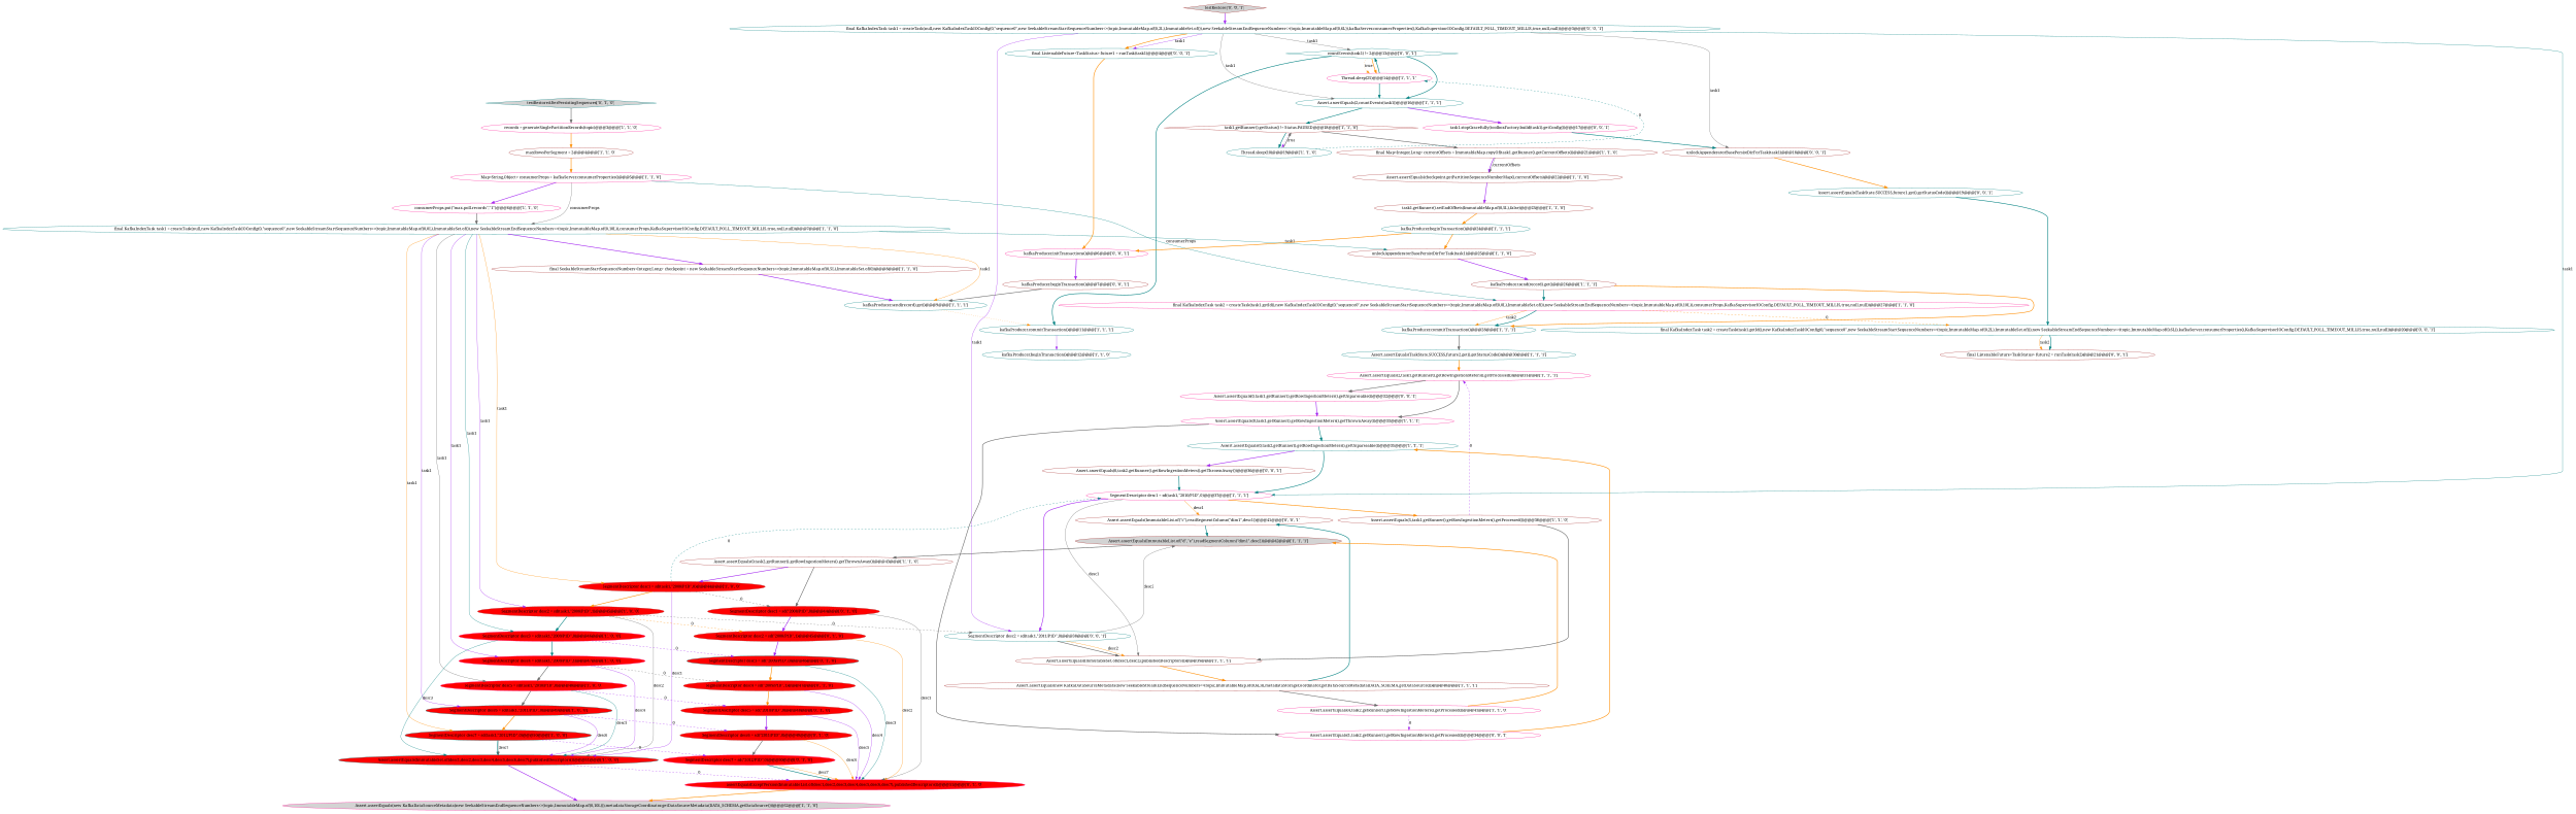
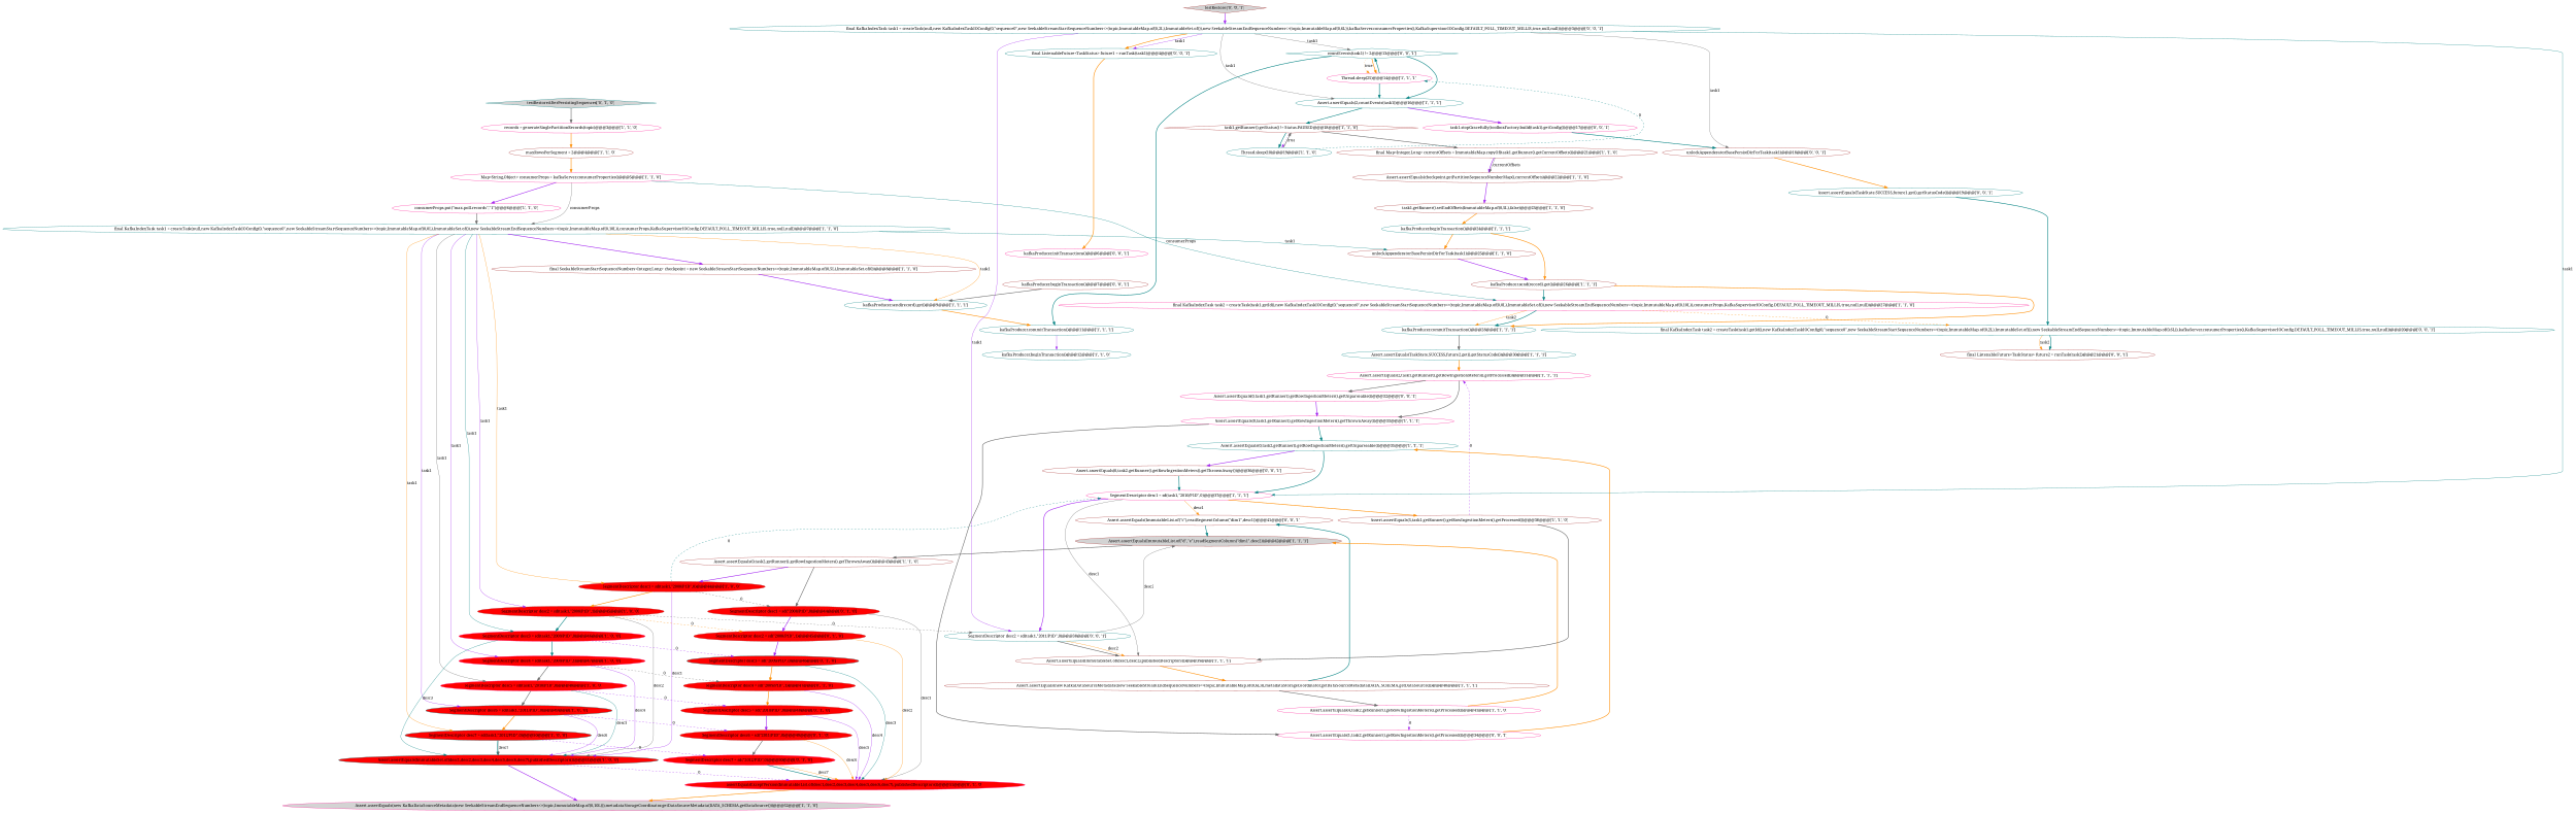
  digraph {
    fontname="Noto Serif"
    node [color=brown fillcolor=white fontname="Noto Serif" shape=ellipse style=filled]
    edge [color=purple fontname="Noto Serif" style=bold]
    n1 [label="unlockAppenderatorBasePersistDirForTask(task1)@@@18@@@['0', '0', '1']"]
    n2 [color=teal label="Assert.assertEquals(TaskState.SUCCESS,future1.get().getStatusCode())@@@19@@@['0', '0', '1']"]
    n3 [color=teal label="final KafkaIndexTask task2 = createTask(task1.getId(),new KafkaIndexTaskIOConfig(0,\"sequence0\",new SeekableStreamStartSequenceNumbers<>(topic,ImmutableMap.of(0,2L),ImmutableSet.of()),new SeekableStreamEndSequenceNumbers<>(topic,ImmutableMap.of(0,6L)),kafkaServer.consumerProperties(),KafkaSupervisorIOConfig.DEFAULT_POLL_TIMEOUT_MILLIS,true,null,null))@@@20@@@['0', '0', '1']"]
    n4 [color=deeppink label="Map<String,Object> consumerProps = kafkaServer.consumerProperties()@@@5@@@['1', '1', '0']"]
    n5 [color=teal label="final KafkaIndexTask task1 = createTask(null,new KafkaIndexTaskIOConfig(0,\"sequence0\",new SeekableStreamStartSequenceNumbers<>(topic,ImmutableMap.of(0,0L),ImmutableSet.of()),new SeekableStreamEndSequenceNumbers<>(topic,ImmutableMap.of(0,10L)),consumerProps,KafkaSupervisorIOConfig.DEFAULT_POLL_TIMEOUT_MILLIS,true,null,null))@@@7@@@['1', '1', '0']"]
    n6 [color=deeppink label="final KafkaIndexTask task2 = createTask(task1.getId(),new KafkaIndexTaskIOConfig(0,\"sequence0\",new SeekableStreamStartSequenceNumbers<>(topic,ImmutableMap.of(0,0L),ImmutableSet.of()),new SeekableStreamEndSequenceNumbers<>(topic,ImmutableMap.of(0,10L)),consumerProps,KafkaSupervisorIOConfig.DEFAULT_POLL_TIMEOUT_MILLIS,true,null,null))@@@27@@@['1', '1', '0']"]
    n7 [color=deeppink label="consumerProps.put(\"max.poll.records\",\"1\")@@@6@@@['1', '1', '0']"]
    n8 [fillcolor=red label="SegmentDescriptor desc1 = sd(task1,\"2008/P1D\",0)@@@44@@@['1', '0', '0']"]
    n9 [fillcolor=red label="SegmentDescriptor desc2 = sd(task1,\"2008/P1D\",1)@@@45@@@['1', '0', '0']"]
    n10 [color=deeppink fillcolor=red label="SegmentDescriptor desc3 = sd(task1,\"2009/P1D\",0)@@@46@@@['1', '0', '0']"]
    n11 [color=deeppink fillcolor=red label="SegmentDescriptor desc4 = sd(task1,\"2009/P1D\",1)@@@47@@@['1', '0', '0']"]
    n12 [label="final SeekableStreamStartSequenceNumbers<Integer,Long> checkpoint = new SeekableStreamStartSequenceNumbers<>(topic,ImmutableMap.of(0,5L),ImmutableSet.of(0))@@@8@@@['1', '1', '0']"]
    n13 [color=teal fillcolor=red label="SegmentDescriptor desc7 = sd(task1,\"2012/P1D\",0)@@@50@@@['1', '0', '0']"]
    n14 [color=teal fillcolor=red label="SegmentDescriptor desc6 = sd(task1,\"2011/P1D\",0)@@@49@@@['1', '0', '0']"]
    n15 [color=teal label="kafkaProducer.send(record).get()@@@9@@@['1', '1', '1']"]
    n16 [label="unlockAppenderatorBasePersistDirForTask(task1)@@@25@@@['1', '1', '0']"]
    n17 [color=deeppink fillcolor=red label="SegmentDescriptor desc5 = sd(task1,\"2010/P1D\",0)@@@48@@@['1', '0', '0']"]
    n18 [color=teal label="kafkaProducer.commitTransaction()@@@28@@@['1', '1', '1']"]
    n19 [fillcolor=red label="SegmentDescriptor desc2 = sd(\"2008/P1D\",1)@@@45@@@['0', '1', '0']"]
    n20 [color=deeppink fillcolor=red label="assertEqualsExceptVersion(ImmutableList.of(desc1,desc2,desc3,desc4,desc5,desc6,desc7),publishedDescriptors())@@@51@@@['0', '1', '0']"]
    n21 [color=teal fillcolor=red label="SegmentDescriptor desc3 = sd(\"2009/P1D\",0)@@@46@@@['0', '1', '0']"]
    n22 [color=deeppink fillcolor=lightgray label="Assert.assertEquals(new KafkaDataSourceMetadata(new SeekableStreamEndSequenceNumbers<>(topic,ImmutableMap.of(0,10L))),metadataStorageCoordinator.getDataSourceMetadata(DATA_SCHEMA.getDataSource()))@@@52@@@['1', '1', '0']"]
    n23 [fillcolor=red label="SegmentDescriptor desc4 = sd(\"2009/P1D\",1)@@@47@@@['0', '1', '0']"]
    n24 [color=teal fillcolor=red label="Assert.assertEquals(ImmutableSet.of(desc1,desc2,desc3,desc4,desc5,desc6,desc7),publishedDescriptors())@@@51@@@['1', '0', '0']"]
    n25 [color=deeppink label="SegmentDescriptor desc1 = sd(task1,\"2010/P1D\",0)@@@37@@@['1', '1', '1']"]
    n26 [fillcolor=red label="SegmentDescriptor desc1 = sd(\"2008/P1D\",0)@@@44@@@['0', '1', '0']"]
    n27 [label="Assert.assertEquals(ImmutableList.of(\"c\"),readSegmentColumn(\"dim1\",desc1))@@@41@@@['0', '0', '1']"]
    n28 [label="Assert.assertEquals(ImmutableSet.of(desc1,desc2),publishedDescriptors())@@@39@@@['1', '1', '1']"]
    n29 [label="Assert.assertEquals(5,task1.getRunner().getRowIngestionMeters().getProcessed())@@@38@@@['1', '1', '0']"]
    n30 [color=teal label="SegmentDescriptor desc2 = sd(task1,\"2011/P1D\",0)@@@38@@@['0', '0', '1']"]
    n31 [color=deeppink fillcolor=red label="SegmentDescriptor desc7 = sd(\"2012/P1D\",0)@@@50@@@['0', '1', '0']"]
    n32 [fillcolor=red label="SegmentDescriptor desc6 = sd(\"2011/P1D\",0)@@@49@@@['0', '1', '0']"]
    n33 [color=teal label="kafkaProducer.commitTransaction()@@@11@@@['1', '1', '1']"]
    n34 [label="kafkaProducer.send(record).get()@@@26@@@['1', '1', '1']"]
    n35 [fillcolor=red label="SegmentDescriptor desc5 = sd(\"2010/P1D\",0)@@@48@@@['0', '1', '0']"]
    n36 [fillcolor=lightgray label="Assert.assertEquals(ImmutableList.of(\"d\",\"e\"),readSegmentColumn(\"dim1\",desc2))@@@42@@@['1', '1', '1']"]
    n37 [label="Assert.assertEquals(new KafkaDataSourceMetadata(new SeekableStreamEndSequenceNumbers<>(topic,ImmutableMap.of(0,6L))),metadataStorageCoordinator.getDataSourceMetadata(DATA_SCHEMA.getDataSource()))@@@40@@@['1', '1', '1']"]
    n38 [color=deeppink label="Assert.assertEquals(2,task1.getRunner().getRowIngestionMeters().getProcessed())@@@31@@@['1', '1', '1']"]
    n39 [label="Assert.assertEquals(0,task2.getRunner().getRowIngestionMeters().getThrownAway())@@@43@@@['1', '1', '0']"]
    n40 [color=deeppink label="Thread.sleep(25)@@@14@@@['1', '1', '1']"]
    n41 [color=teal label="Assert.assertEquals(2,countEvents(task1))@@@16@@@['1', '1', '1']"]
    n42 [color=teal label="countEvents(task1) != 2@@@13@@@['0', '0', '1']" shape=diamond]
    n43 [label="task1.getRunner().getStatus() != Status.PAUSED@@@18@@@['1', '1', '0']" shape=diamond]
    n44 [color=deeppink label="task1.stopGracefully(toolboxFactory.build(task1).getConfig())@@@17@@@['0', '0', '1']"]
    n45 [label="final Map<Integer,Long> currentOffsets = ImmutableMap.copyOf(task1.getRunner().getCurrentOffsets())@@@21@@@['1', '1', '0']"]
    n46 [color=teal label="Thread.sleep(10)@@@19@@@['1', '1', '0']"]
    n47 [label="task1.getRunner().setEndOffsets(ImmutableMap.of(0,5L),false)@@@23@@@['1', '1', '0']"]
    n48 [color=teal label="kafkaProducer.beginTransaction()@@@24@@@['1', '1', '1']"]
    n49 [color=teal label="kafkaProducer.beginTransaction()@@@12@@@['1', '1', '0']"]
    n50 [color=teal label="final KafkaIndexTask task1 = createTask(null,new KafkaIndexTaskIOConfig(0,\"sequence0\",new SeekableStreamStartSequenceNumbers<>(topic,ImmutableMap.of(0,2L),ImmutableSet.of()),new SeekableStreamEndSequenceNumbers<>(topic,ImmutableMap.of(0,6L)),kafkaServer.consumerProperties(),KafkaSupervisorIOConfig.DEFAULT_POLL_TIMEOUT_MILLIS,true,null,null))@@@3@@@['0', '0', '1']"]
    n51 [color=teal label="final ListenableFuture<TaskStatus> future1 = runTask(task1)@@@4@@@['0', '0', '1']"]
    n52 [color=deeppink label="kafkaProducer.initTransactions()@@@6@@@['0', '0', '1']"]
    n53 [color=teal label="Assert.assertEquals(TaskState.SUCCESS,future2.get().getStatusCode())@@@30@@@['1', '1', '1']"]
    n54 [color=deeppink label="Assert.assertEquals(0,task1.getRunner().getRowIngestionMeters().getUnparseable())@@@32@@@['0', '0', '1']"]
    n55 [color=deeppink label="Assert.assertEquals(0,task1.getRunner().getRowIngestionMeters().getThrownAway())@@@33@@@['1', '1', '1']"]
    n56 [color=deeppink label="Assert.assertEquals(4,task2.getRunner().getRowIngestionMeters().getProcessed())@@@41@@@['1', '1', '0']"]
    n57 [label="final ListenableFuture<TaskStatus> future2 = runTask(task2)@@@21@@@['0', '0', '1']"]
    n58 [label="Assert.assertEquals(checkpoint.getPartitionSequenceNumberMap(),currentOffsets)@@@22@@@['1', '1', '0']"]
    n59 [color=deeppink label="records = generateSinglePartitionRecords(topic)@@@3@@@['1', '1', '0']"]
    n60 [label="maxRowsPerSegment = 2@@@4@@@['1', '1', '0']"]
    n61 [label="kafkaProducer.beginTransaction()@@@7@@@['0', '0', '1']"]
    n62 [color=teal label="Assert.assertEquals(0,task2.getRunner().getRowIngestionMeters().getUnparseable())@@@35@@@['1', '1', '1']"]
    n63 [color=deeppink label="Assert.assertEquals(1,task2.getRunner().getRowIngestionMeters().getProcessed())@@@34@@@['0', '0', '1']"]
    n64 [color=teal fillcolor=lightgray label="testRestoreAfterPersistingSequences['0', '1', '0']" shape=diamond]
    n65 [label="Assert.assertEquals(0,task2.getRunner().getRowIngestionMeters().getThrownAway())@@@36@@@['0', '0', '1']"]
    n66 [fillcolor=lightgray label="testRestore['0', '0', '1']" shape=diamond]
    n1 -> n2 [color=darkorange]
    n2 -> n3 [color=teal]
    n3 -> n57 [color=teal]
    n3 -> n57 [color=darkorange label=task2 style=solid]
    n4 -> n5 [color=gray40 label=consumerProps style=solid]
    n4 -> n6 [color=teal label=consumerProps style=solid]
    n4 -> n7
    n5 -> n8 [color=darkorange label=task1 style=solid]
    n5 -> n9 [label=task1 style=solid]
    n5 -> n10 [color=teal label=task1 style=solid]
    n5 -> n11 [label=task1 style=solid]
    n5 -> n12
    n5 -> n13 [color=darkorange label=task1 style=solid]
    n5 -> n14 [label=task1 style=solid]
    n5 -> n15 [color=darkorange label=task1 style=solid]
    n5 -> n16 [color=teal label=task1 style=solid]
    n5 -> n17 [color=gray40 label=task1 style=solid]
    n6 -> n3 [color=darkorange label=0 style=dashed]
    n6 -> n18 [color=darkorange label=task2 style=solid]
    n6 -> n18 [color=teal]
    n7 -> n5 [color=gray40]
    n8 -> n9 [color=darkorange]
    n8 -> n24 [label=desc1 style=solid]
    n8 -> n25 [color=teal label=0 style=dashed]
    n8 -> n26 [color=gray40 label=0 style=dashed]
    n9 -> n10 [color=teal]
    n9 -> n19 [color=darkorange label=0 style=dashed]
    n9 -> n24 [color=gray40 label=desc2 style=solid]
    n9 -> n30 [color=gray40 label=0 style=dashed]
    n10 -> n11 [color=teal]
    n10 -> n21 [label=0 style=dashed]
    n10 -> n24 [color=teal label=desc3 style=solid]
    n11 -> n17 [color=gray40]
    n11 -> n23 [color=gray40 label=0 style=dashed]
    n11 -> n24 [label=desc4 style=solid]
    n12 -> n15
    n13 -> n24 [color=teal]
    n13 -> n24 [color=gray40 label=desc7 style=solid]
    n13 -> n31 [label=0 style=dashed]
    n14 -> n13 [color=darkorange]
    n14 -> n24 [label=desc6 style=solid]
    n14 -> n32 [label=0 style=dashed]
-   n15 -> n33 [color=darkorange style=dotted]
+   n15 -> n33 [color=darkorange]
    n16 -> n34
    n17 -> n14 [color=gray40]
    n17 -> n24 [color=teal label=desc5 style=solid]
    n17 -> n35 [label=0 style=dashed]
    n18 -> n53 [color=gray40]
    n19 -> n20 [color=darkorange label=desc2 style=solid]
    n19 -> n21
    n20 -> n22 [color=darkorange]
    n21 -> n20 [color=teal label=desc3 style=solid]
    n21 -> n23 [color=darkorange]
    n23 -> n20 [label=desc4 style=solid]
    n23 -> n35 [color=darkorange]
    n24 -> n20 [label=0 style=dashed]
    n24 -> n22
    n25 -> n27 [color=darkorange label=desc1 style=solid]
    n25 -> n28 [color=gray40 label=desc1 style=solid]
    n25 -> n29 [color=darkorange]
    n25 -> n30
    n26 -> n19
    n26 -> n20 [color=gray40 label=desc1 style=solid]
    n27 -> n36 [color=teal]
    n28 -> n37 [color=darkorange]
    n29 -> n28 [color=gray40]
    n29 -> n38 [label=0 style=dashed]
    n30 -> n28 [color=gray40]
    n30 -> n28 [color=darkorange label=desc2 style=solid]
    n30 -> n36 [color=gray40 label=desc2 style=solid]
    n31 -> n20 [color=teal]
    n31 -> n20 [color=darkorange label=desc7 style=solid]
    n32 -> n20 [color=darkorange label=desc6 style=solid]
    n32 -> n31 [color=gray40]
    n33 -> n49 [style=solid]
    n34 -> n6 [color=teal]
    n34 -> n18 [color=darkorange]
    n35 -> n20 [label=desc5 style=solid]
    n35 -> n32
    n36 -> n39 [color=gray40]
    n37 -> n27 [color=teal]
    n37 -> n56 [color=gray40]
    n38 -> n54 [color=gray40]
    n38 -> n55 [color=gray40]
    n39 -> n8
    n39 -> n26 [color=gray40]
    n40 -> n41 [color=teal]
    n40 -> n42 [color=teal]
    n41 -> n43 [color=teal]
    n41 -> n44
    n42 -> n33 [color=teal]
    n42 -> n40 [color=darkorange label=true style=dotted]
    n42 -> n40 [color=darkorange]
    n42 -> n41 [color=teal]
    n43 -> n45 [color=gray40]
    n43 -> n46 [color=teal]
    n43 -> n46 [label=true style=dotted]
    n44 -> n1 [color=teal]
    n45 -> n58
    n45 -> n58 [color=gray40 label=currentOffsets style=solid]
    n46 -> n40 [color=teal label=0 style=dashed]
    n46 -> n43 [color=gray40]
    n47 -> n48 [color=darkorange]
    n48 -> n16 [color=darkorange]
-   n48 -> n52 [color=darkorange]
+   n48 -> n34 [color=darkorange]
    n50 -> n1 [color=gray40 label=task1 style=solid]
    n50 -> n25 [color=teal label=task1 style=solid]
    n50 -> n30 [label=task1 style=solid]
    n50 -> n41 [color=gray40 label=task1 style=solid]
    n50 -> n42 [color=gray40 label=task1 style=solid]
    n50 -> n51 [color=darkorange]
    n50 -> n51 [label=task1 style=solid]
    n51 -> n52 [color=darkorange]
-   n52 -> n61
    n53 -> n38 [color=darkorange]
    n54 -> n55
    n55 -> n62 [color=teal]
    n55 -> n63 [color=gray40]
    n56 -> n36 [color=darkorange]
    n56 -> n63 [label=0 style=dashed]
    n58 -> n47
    n59 -> n60 [color=darkorange]
    n60 -> n4 [color=darkorange]
    n61 -> n15 [color=gray40]
    n62 -> n25 [color=teal]
    n62 -> n65
    n63 -> n62 [color=darkorange]
    n64 -> n59 [color=gray40]
    n65 -> n25 [color=teal]
    n66 -> n50
  }
